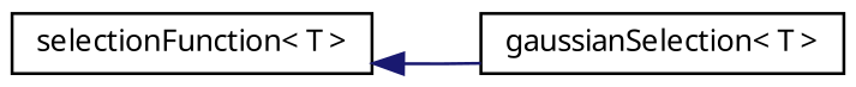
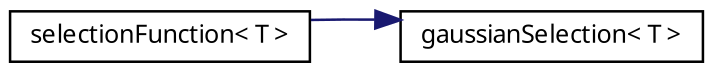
  digraph {
    rankdir=LR
    fontname="Noto Sans"
    node [color=black fillcolor=white fontname="Noto Sans" fontsize=10 shape=record style=filled]
    n1 [height=0.2 label="selectionFunction\< T \>" width=0.4]
    n2 [height=0.2 label="gaussianSelection\< T \>" width=0.4]
-   n1 -> n2 [color=midnightblue dir=back fontname="Noto Sans" fontsize=10 labelfontname=Helvetica labelfontsize=10 style=solid]
+   n2 -> n1 [color=midnightblue dir=back fontname="Noto Sans" fontsize=10 labelfontname=Helvetica labelfontsize=10 style=solid]
  }
